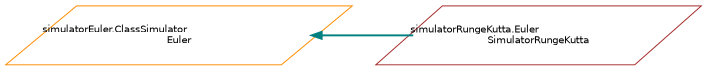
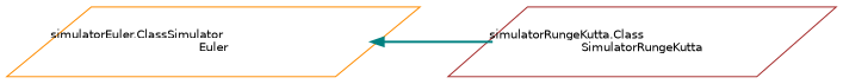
  digraph {
    rankdir=LR
    node [fillcolor=white fontname=Helvetica fontsize=10 shape=parallelogram style=filled]
    n1 [color=darkorange height=0.2 label="simulatorEuler.ClassSimulator\lEuler" width=0.4]
-   n2 [color=brown height=0.2 label="simulatorRungeKutta.Euler\lSimulatorRungeKutta" width=0.4]
+   n2 [color=brown height=0.2 label="simulatorRungeKutta.Class\lSimulatorRungeKutta" width=0.4]
    n1 -> n2 [color=teal dir=back fontname=Helvetica fontsize=10 labelfontname=Helvetica labelfontsize=10 style=bold]
  }
